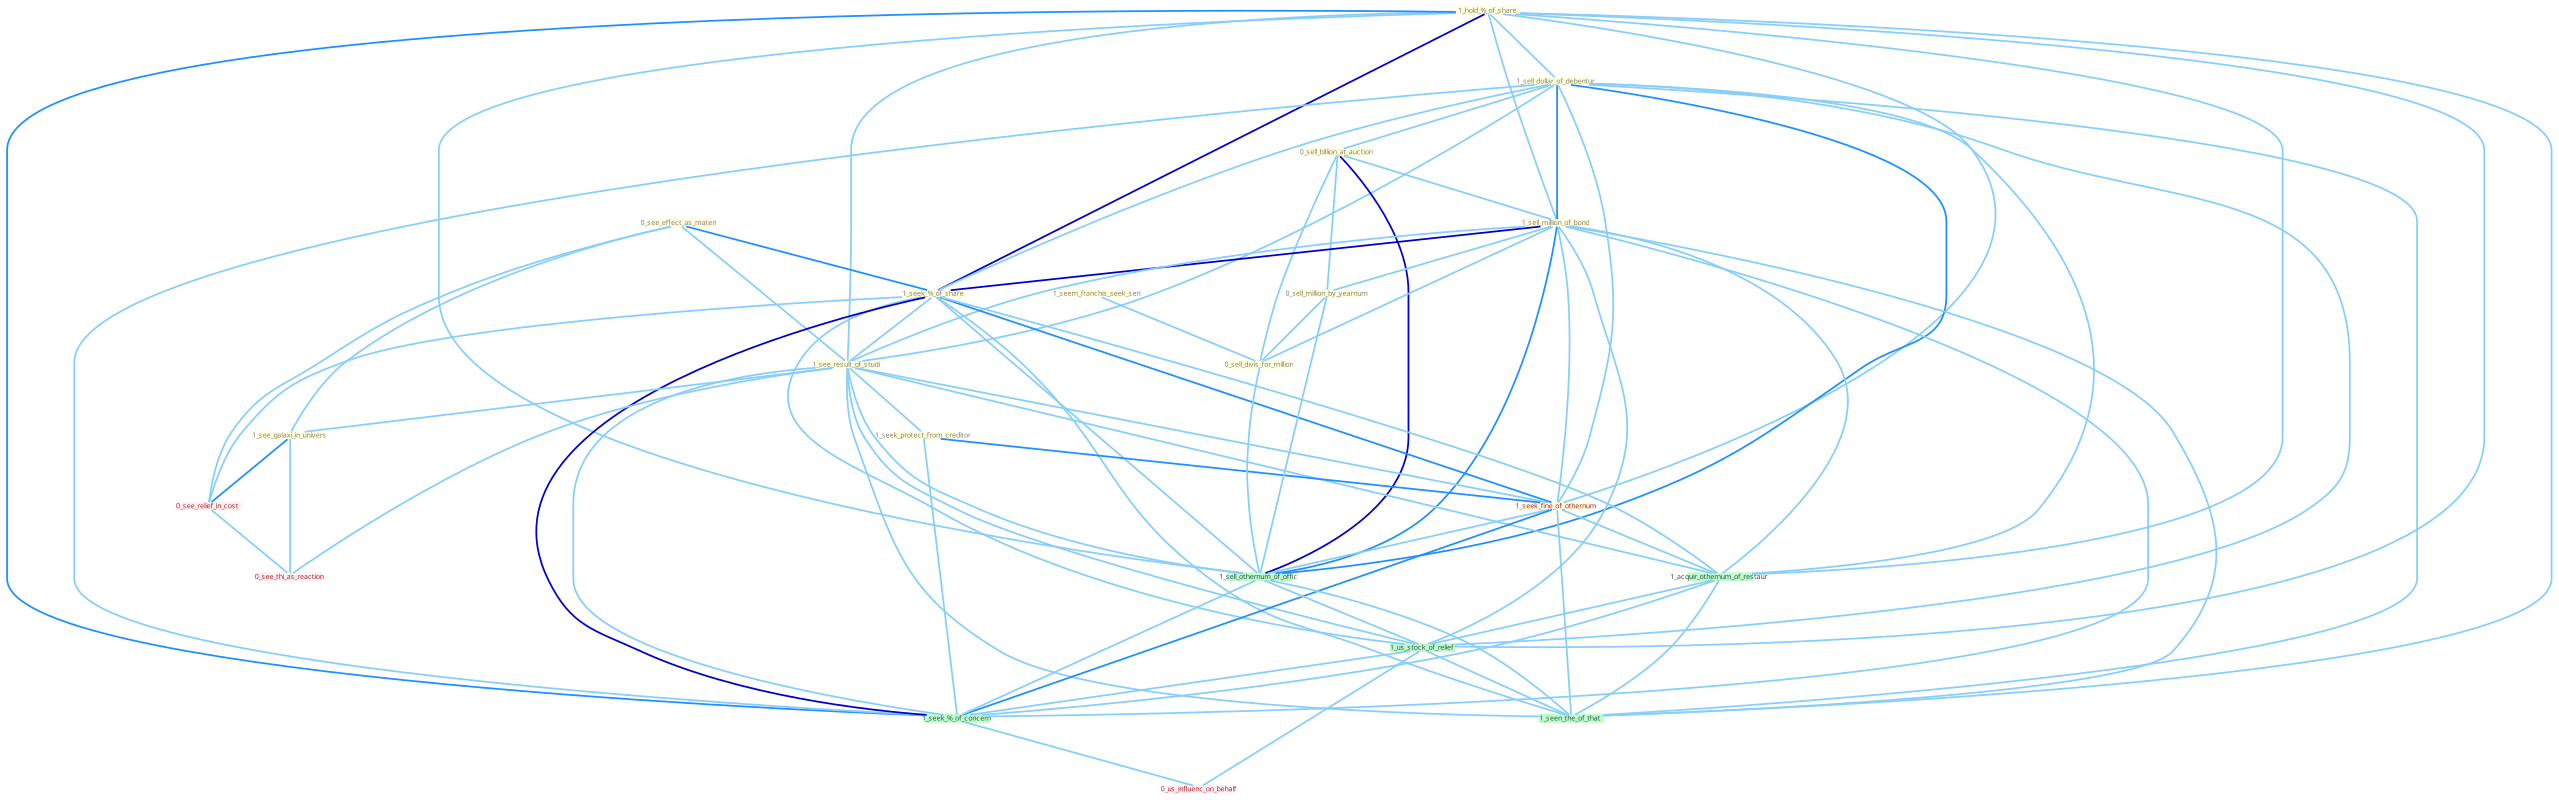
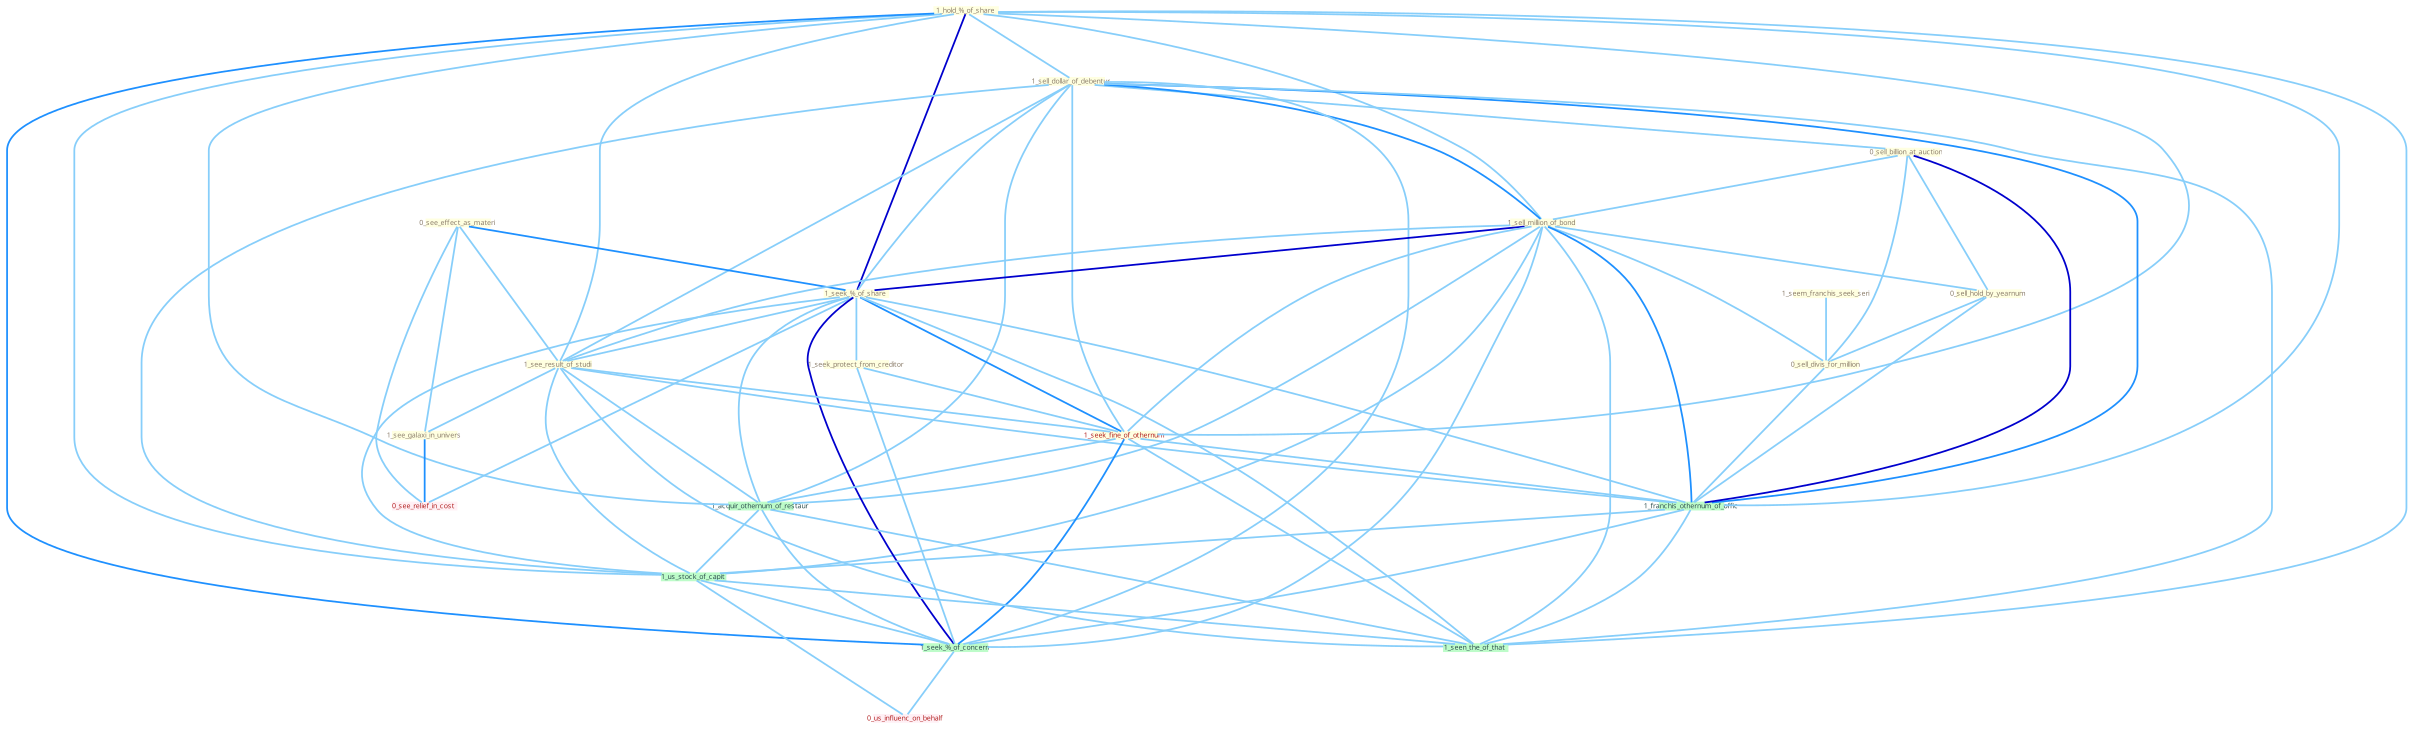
  graph {
    fontname="Noto Sans"
    node [color="#ffffe0" fixedsize=true fontcolor="#8b7d6b" fontname="Noto Sans" fontsize=4 shape=polygon style=filled]
    edge [color="#87cefa" fontname="Noto Sans" w=1]
    "1_hold_%_of_share " [height=.06 width=.5]
    "1_sell_dollar_of_debentur " [height=.06 width=.5]
    "0_sell_billion_at_auction " [height=.06 width=.5]
    "0_see_effect_as_materi " [height=.06 width=.5]
    "1_sell_million_of_bond " [height=.06 width=.5]
    "1_seek_%_of_share " [height=.06 width=.5]
    "1_see_result_of_studi " [height=.06 width=.5]
    "1_see_galaxi_in_univers " [height=.06 width=.5]
    "1_seek_protect_from_creditor " [height=.06 width=.5]
-   "0_sell_hold_by_yearnum " [height=.06 width=.5 label="0_sell_million_by_yearnum"]
+   "0_sell_hold_by_yearnum " [height=.06 width=.5]
    n11 [height=.06 label="1_seem_franchis_seek_seri" width=.5]
    "1_seek_fine_of_othernum " [fontcolor="#b22222" height=.06 width=.5]
    "0_sell_divis_for_million " [height=.06 width=.5]
    "0_us_influenc_on_behalf " [color="#fff0f5" fontcolor="#b22222" height=.06 width=.5]
    "0_see_relief_in_cost " [color="#fff0f5" fontcolor="#b22222" height=.06 width=.5]
-   "0_see_thi_as_reaction " [color="#fff0f5" fontcolor="#b22222" height=.06 width=.5]
-   "1_sell_othernum_of_offic " [color="#BDFCC9" fontcolor="#2f4f4f" height=.06 width=.5]
+   "1_sell_othernum_of_offic " [color="#BDFCC9" fontcolor="#2f4f4f" height=.06 width=.5 label="1_franchis_othernum_of_offic"]
    "1_acquir_othernum_of_restaur " [color="#BDFCC9" fontcolor="#2f4f4f" height=.06 width=.5]
-   "1_us_stock_of_capit " [color="#BDFCC9" fontcolor="#2f4f4f" height=.06 width=.5 label="1_us_stock_of_relief"]
+   "1_us_stock_of_capit " [color="#BDFCC9" fontcolor="#2f4f4f" height=.06 width=.5]
    "1_seek_%_of_concern " [color="#BDFCC9" fontcolor="#2f4f4f" height=.06 width=.5]
    "1_seen_the_of_that " [color="#BDFCC9" fontcolor="#2f4f4f" height=.06 width=.5]
    subgraph sub_1 {
      "1_hold_%_of_share "
      "1_sell_dollar_of_debentur "
      "0_sell_billion_at_auction "
      "0_see_effect_as_materi "
      "1_sell_million_of_bond "
      "1_seek_%_of_share "
      "1_see_result_of_studi "
      "1_see_galaxi_in_univers "
      "1_seek_protect_from_creditor "
      "0_sell_hold_by_yearnum "
      n11
      "1_seek_fine_of_othernum "
      "0_sell_divis_for_million "
    }
    subgraph sub_2 {
      "0_us_influenc_on_behalf "
      "0_see_relief_in_cost "
-     "0_see_thi_as_reaction "
    }
    "1_hold_%_of_share " -- "1_sell_dollar_of_debentur "
    "1_hold_%_of_share " -- "1_sell_million_of_bond "
    "1_hold_%_of_share " -- "1_seek_%_of_share " [color="#0000cd" w=3]
    "1_hold_%_of_share " -- "1_see_result_of_studi "
    "1_hold_%_of_share " -- "1_seek_fine_of_othernum "
    "1_hold_%_of_share " -- "1_sell_othernum_of_offic "
    "1_hold_%_of_share " -- "1_acquir_othernum_of_restaur "
    "1_hold_%_of_share " -- "1_us_stock_of_capit "
    "1_hold_%_of_share " -- "1_seek_%_of_concern " [color="#1e90ff" w=2]
    "1_hold_%_of_share " -- "1_seen_the_of_that "
    "1_sell_dollar_of_debentur " -- "0_sell_billion_at_auction "
    "1_sell_dollar_of_debentur " -- "1_sell_million_of_bond " [color="#1e90ff" w=2]
    "1_sell_dollar_of_debentur " -- "1_seek_%_of_share "
    "1_sell_dollar_of_debentur " -- "1_see_result_of_studi "
    "1_sell_dollar_of_debentur " -- "1_seek_fine_of_othernum "
    "1_sell_dollar_of_debentur " -- "1_sell_othernum_of_offic " [color="#1e90ff" w=2]
    "1_sell_dollar_of_debentur " -- "1_acquir_othernum_of_restaur "
    "1_sell_dollar_of_debentur " -- "1_us_stock_of_capit "
    "1_sell_dollar_of_debentur " -- "1_seek_%_of_concern "
    "1_sell_dollar_of_debentur " -- "1_seen_the_of_that "
    "0_sell_billion_at_auction " -- "1_sell_million_of_bond "
    "0_sell_billion_at_auction " -- "0_sell_hold_by_yearnum "
    "0_sell_billion_at_auction " -- "0_sell_divis_for_million "
    "0_sell_billion_at_auction " -- "1_sell_othernum_of_offic " [color="#0000cd"]
    "0_see_effect_as_materi " -- "1_seek_%_of_share " [color="#1e90ff" w=2]
    "0_see_effect_as_materi " -- "1_see_result_of_studi "
    "0_see_effect_as_materi " -- "1_see_galaxi_in_univers "
    "0_see_effect_as_materi " -- "0_see_relief_in_cost "
    "1_sell_million_of_bond " -- "1_seek_%_of_share " [color="#0000cd"]
    "1_sell_million_of_bond " -- "1_see_result_of_studi "
    "1_sell_million_of_bond " -- "0_sell_hold_by_yearnum "
    "1_sell_million_of_bond " -- "1_seek_fine_of_othernum "
    "1_sell_million_of_bond " -- "0_sell_divis_for_million "
    "1_sell_million_of_bond " -- "1_sell_othernum_of_offic " [color="#1e90ff" w=2]
    "1_sell_million_of_bond " -- "1_acquir_othernum_of_restaur "
    "1_sell_million_of_bond " -- "1_us_stock_of_capit "
    "1_sell_million_of_bond " -- "1_seek_%_of_concern "
    "1_sell_million_of_bond " -- "1_seen_the_of_that "
    "1_seek_%_of_share " -- "1_see_result_of_studi "
-   "1_see_result_of_studi " -- "1_seek_protect_from_creditor "
+   "1_seek_%_of_share " -- "1_seek_protect_from_creditor "
    "1_seek_%_of_share " -- "1_seek_fine_of_othernum " [color="#1e90ff" w=2]
    "1_seek_%_of_share " -- "0_see_relief_in_cost "
    "1_seek_%_of_share " -- "1_sell_othernum_of_offic "
    "1_seek_%_of_share " -- "1_acquir_othernum_of_restaur "
    "1_seek_%_of_share " -- "1_us_stock_of_capit "
    "1_seek_%_of_share " -- "1_seek_%_of_concern " [color="#0000cd" w=3]
    "1_seek_%_of_share " -- "1_seen_the_of_that "
    "1_see_result_of_studi " -- "1_see_galaxi_in_univers "
    "1_see_result_of_studi " -- "1_seek_fine_of_othernum "
-   "1_see_result_of_studi " -- "0_see_thi_as_reaction "
    "1_see_result_of_studi " -- "1_sell_othernum_of_offic "
    "1_see_result_of_studi " -- "1_acquir_othernum_of_restaur "
    "1_see_result_of_studi " -- "1_us_stock_of_capit "
-   "1_see_result_of_studi " -- "1_seek_%_of_concern "
    "1_see_result_of_studi " -- "1_seen_the_of_that "
    "1_see_galaxi_in_univers " -- "0_see_relief_in_cost " [color="#1e90ff" w=2]
-   "1_see_galaxi_in_univers " -- "0_see_thi_as_reaction "
-   "1_seek_protect_from_creditor " -- "1_seek_fine_of_othernum " [color="#1e90ff"]
+   "1_seek_protect_from_creditor " -- "1_seek_fine_of_othernum "
    "1_seek_protect_from_creditor " -- "1_seek_%_of_concern "
    "0_sell_hold_by_yearnum " -- "0_sell_divis_for_million "
    "0_sell_hold_by_yearnum " -- "1_sell_othernum_of_offic "
    n11 -- "0_sell_divis_for_million "
    "1_seek_fine_of_othernum " -- "1_sell_othernum_of_offic "
    "1_seek_fine_of_othernum " -- "1_acquir_othernum_of_restaur "
    "1_seek_fine_of_othernum " -- "1_seek_%_of_concern " [color="#1e90ff" w=2]
    "1_seek_fine_of_othernum " -- "1_seen_the_of_that "
    "0_sell_divis_for_million " -- "1_sell_othernum_of_offic "
    "0_us_influenc_on_behalf " -- "1_us_stock_of_capit "
-   "0_see_relief_in_cost " -- "0_see_thi_as_reaction "
    "1_sell_othernum_of_offic " -- "1_us_stock_of_capit "
    "1_sell_othernum_of_offic " -- "1_seek_%_of_concern "
    "1_sell_othernum_of_offic " -- "1_seen_the_of_that "
    "1_acquir_othernum_of_restaur " -- "1_us_stock_of_capit "
    "1_acquir_othernum_of_restaur " -- "1_seek_%_of_concern "
    "1_acquir_othernum_of_restaur " -- "1_seen_the_of_that "
    "1_us_stock_of_capit " -- "1_seek_%_of_concern "
    "1_us_stock_of_capit " -- "1_seen_the_of_that "
    "1_seek_%_of_concern " -- "0_us_influenc_on_behalf "
  }
